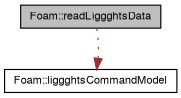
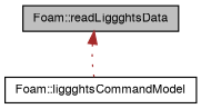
  digraph {
    node [color=black fontname=FreeSans fontsize=10 shape=record style=filled]
    n1 [fillcolor=grey75 fontcolor=black height=0.2 label="Foam::readLiggghtsData" width=0.4]
    n2 [fillcolor=white height=0.2 label="Foam::liggghtsCommandModel" width=0.4]
-   n2 -> n1 [color=brown dir=back fontname=FreeSans fontsize=10 labelfontname=FreeSans labelfontsize=10 style=dotted]
+   n1 -> n2 [color=brown dir=back fontname=FreeSans fontsize=10 labelfontname=FreeSans labelfontsize=10 style=dotted]
  }
